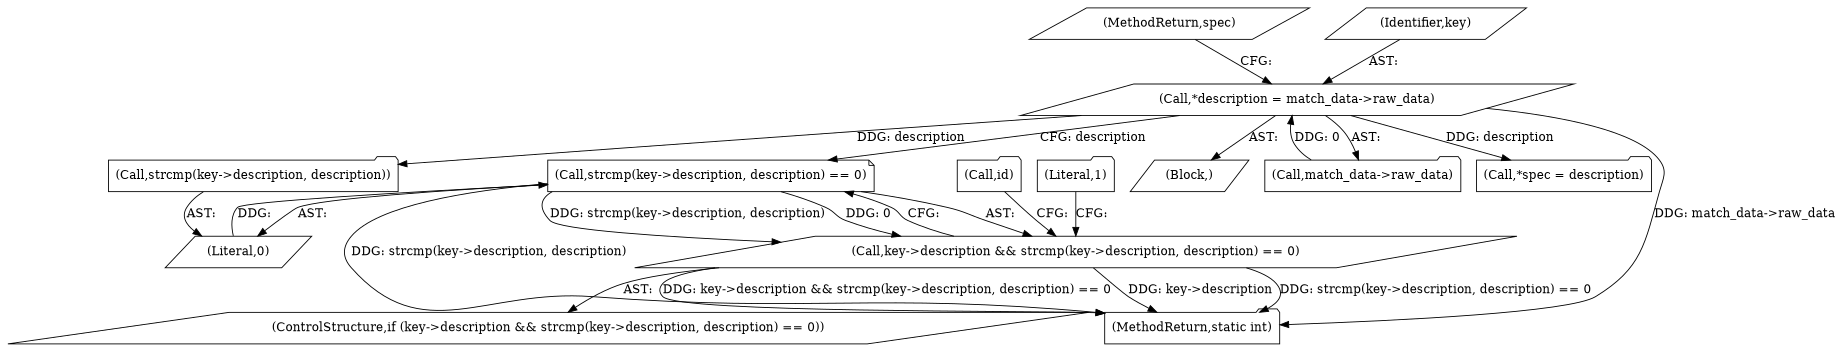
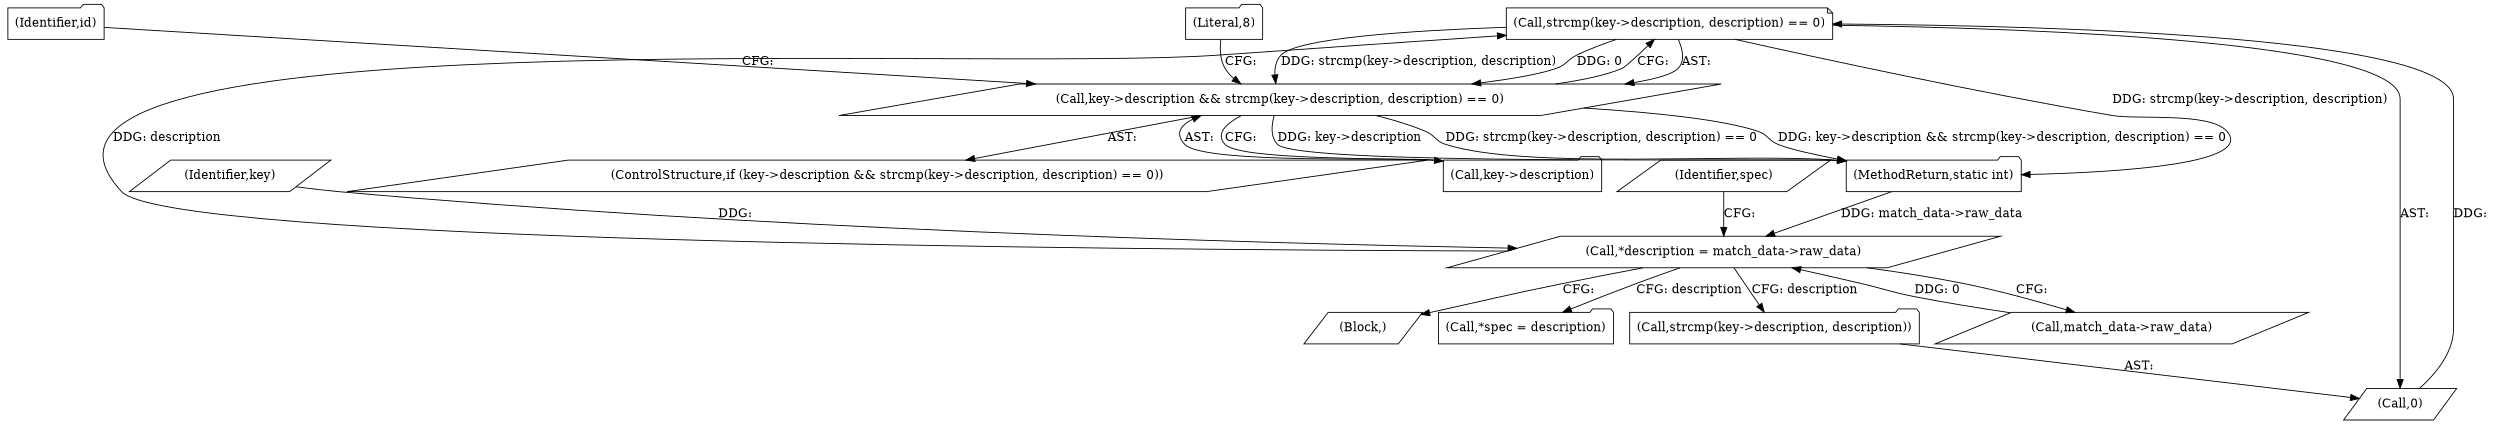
  digraph {
    node [shape=parallelogram]
    n1 [label="(Call,strcmp(key->description, description) == 0)" shape=note]
    n2 [label="(Call,key->description && strcmp(key->description, description) == 0)"]
    n3 [label="(MethodReturn,static int)" shape=folder]
-   n4 [label="(Literal,0)"]
+   n4 [label="(Call,0)"]
    n5 [label="(ControlStructure,if (key->description && strcmp(key->description, description) == 0))"]
+   n6 [label="(Call,key->description)" shape=folder]
    n7 [label="(Call,*description = match_data->raw_data)"]
    n8 [label="(Block,)"]
-   n9 [label="(Call,match_data->raw_data)" shape=folder]
+   n9 [label="(Call,match_data->raw_data)"]
    n10 [label="(Call,*spec = description)" shape=folder]
    n11 [label="(Call,strcmp(key->description, description))" shape=folder]
-   n12 [label="(Call,id)" shape=folder]
-   n13 [label="(Literal,1)" shape=folder]
-   n14 [label="(MethodReturn,spec)"]
+   n12 [label="(Identifier,id)" shape=folder]
+   n13 [label="(Literal,8)" shape=folder]
+   n14 [label="(Identifier,spec)"]
    n15 [label="(Identifier,key)"]
    n1 -> n2 [label="AST: "]
    n1 -> n2 [label="DDG: strcmp(key->description, description)"]
    n1 -> n2 [label="DDG: 0"]
    n1 -> n3 [label="DDG: strcmp(key->description, description)"]
    n1 -> n4 [label="AST: "]
    n2 -> n1 [label="CFG: "]
    n2 -> n3 [label="DDG: strcmp(key->description, description) == 0"]
    n2 -> n3 [label="DDG: key->description && strcmp(key->description, description) == 0"]
    n2 -> n3 [label="DDG: key->description"]
    n2 -> n5 [label="AST: "]
+   n2 -> n6 [label="CFG: "]
    n4 -> n1 [label="DDG: "]
-   n7 -> n1 [label="CFG: description"]
-   n7 -> n3 [label="DDG: match_data->raw_data"]
-   n7 -> n8 [label="AST: "]
-   n7 -> n9 [label="AST: "]
-   n7 -> n10 [label="DDG: description"]
-   n7 -> n11 [label="DDG: description"]
+   n6 -> n2 [label="AST: "]
+   n7 -> n1 [label="DDG: description"]
+   n3 -> n7 [label="DDG: match_data->raw_data"]
+   n7 -> n8 [label="CFG: "]
+   n7 -> n9 [label="CFG: "]
+   n7 -> n10 [label="CFG: description"]
+   n7 -> n11 [label="CFG: description"]
    n9 -> n7 [label="DDG: 0"]
    n11 -> n4 [label="AST: "]
    n12 -> n2 [label="CFG: "]
    n13 -> n2 [label="CFG: "]
    n14 -> n7 [label="CFG: "]
-   n15 -> n7 [label="AST: "]
+   n15 -> n7 [label="DDG: "]
  }
